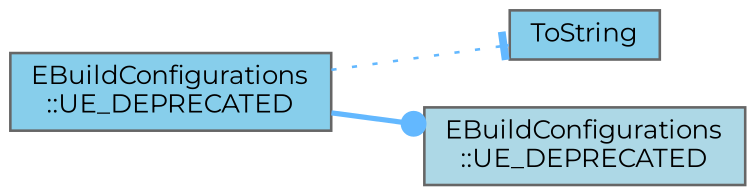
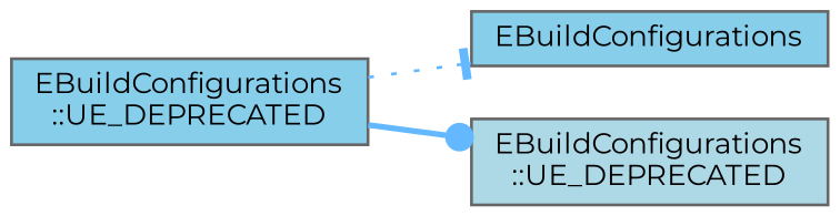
  digraph {
    rankdir=LR
    fontname=Montserrat
    node [color=grey40 fillcolor=skyblue fontname=Montserrat fontsize=10 shape=box style=filled]
    edge [color=steelblue1 fontname=Montserrat fontsize=10 labelfontname=Helvetica labelfontsize=10]
    n1 [color=gray40 fontcolor=black height=0.2 label="EBuildConfigurations\l::UE_DEPRECATED" width=0.4]
-   n2 [height=0.2 label=ToString width=0.4]
+   n2 [height=0.2 label=EBuildConfigurations width=0.4]
    n3 [fillcolor=lightblue height=0.2 label="EBuildConfigurations\l::UE_DEPRECATED" width=0.4]
    n1 -> n2 [style=dotted arrowhead=tee]
    n1 -> n3 [style=bold arrowhead=dot]
  }
